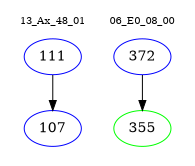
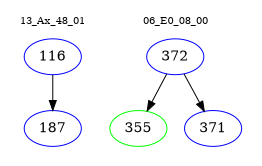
  digraph {
    node [color=blue]
    edge [color=black]
-   n1 [label=111]
-   n2 [label=107]
+   n1 [label=116]
+   n2 [label=187]
    n3 [label=372]
    n4 [color=green label=355]
+   n5 [label=371]
    subgraph cluster_1 {
      color=white
      fontsize=10
      label="13_Ax_48_01"
      n1
      n2
    }
    subgraph cluster_2 {
      color=white
      fontsize=10
      label="06_E0_08_00"
      n3
      n4
+     n5
    }
    n1 -> n2
    n3 -> n4
+   n3 -> n5
  }
